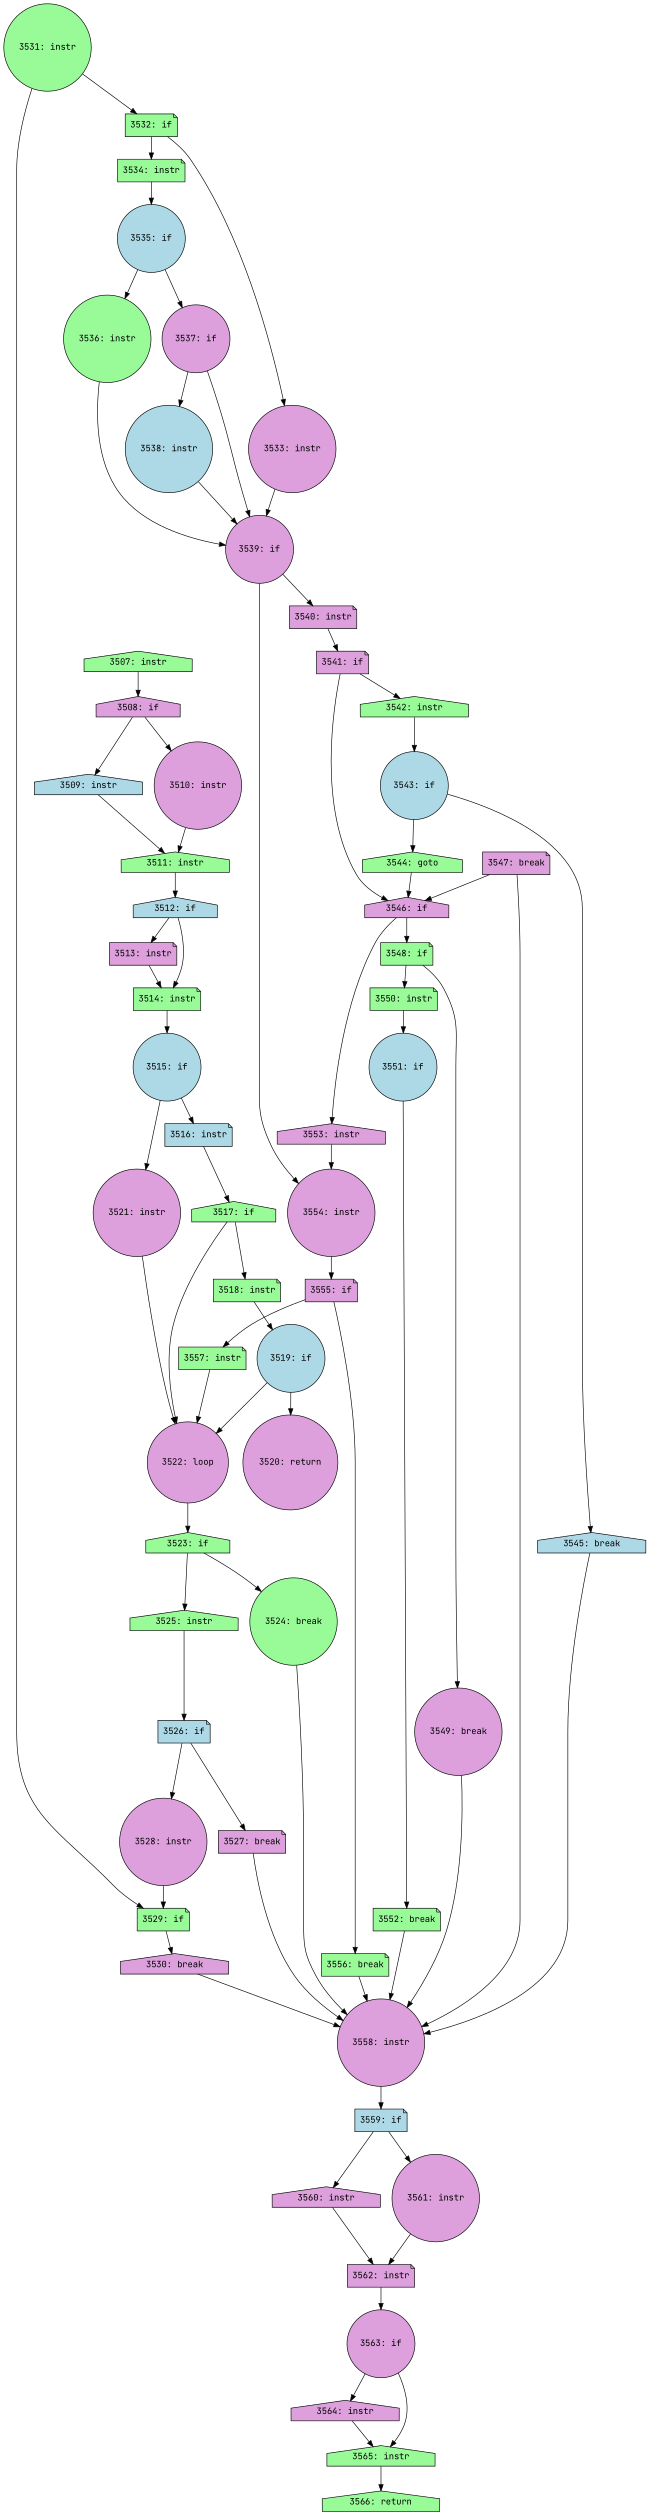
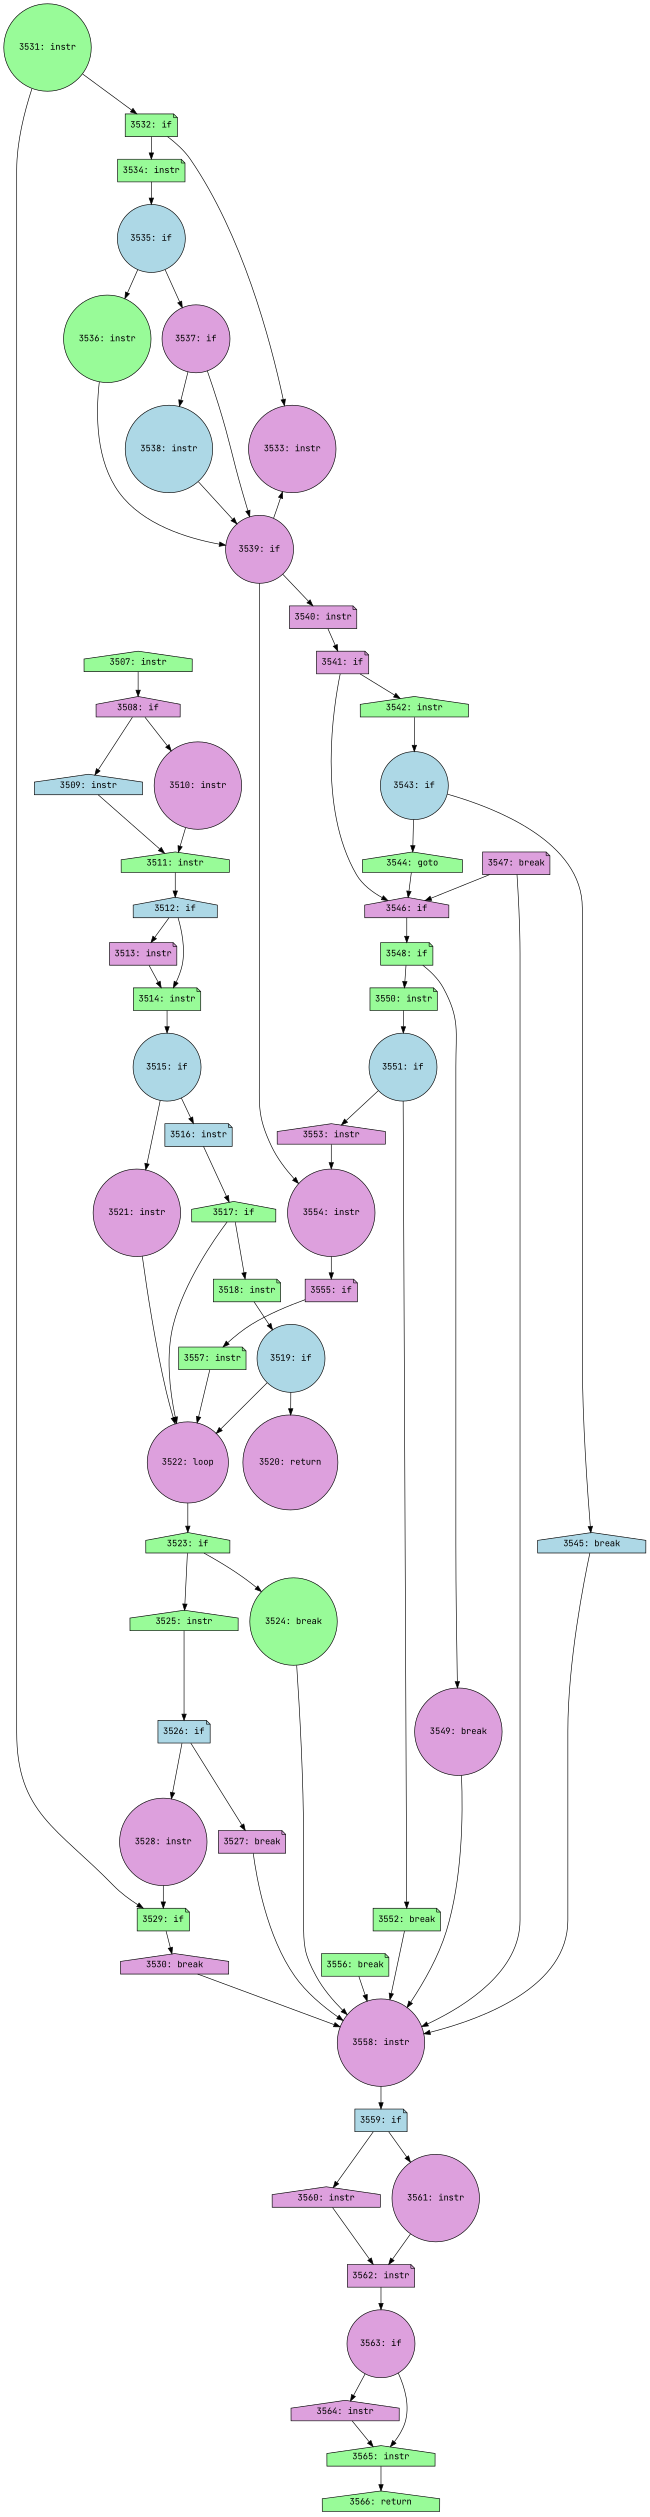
  digraph {
    fontname="JetBrains Mono"
    node [fillcolor=plum fontname="JetBrains Mono" shape=circle style=filled]
    edge [fontname="JetBrains Mono"]
    n1 [fillcolor=palegreen label="3507: instr" shape=house]
    n2 [label="3508: if" shape=house]
    n3 [fillcolor=lightblue label="3509: instr" shape=house]
    n4 [label="3510: instr"]
    n5 [fillcolor=palegreen label="3511: instr" shape=house]
    n6 [fillcolor=lightblue label="3512: if" shape=house]
    n7 [label="3513: instr" shape=note]
    n8 [fillcolor=palegreen label="3514: instr" shape=note]
    n9 [fillcolor=lightblue label="3515: if"]
    n10 [fillcolor=lightblue label="3516: instr" shape=note]
    n11 [label="3521: instr"]
    n12 [fillcolor=palegreen label="3517: if" shape=house]
    n13 [label="3522: loop"]
    n14 [fillcolor=palegreen label="3518: instr" shape=note]
    n15 [fillcolor=palegreen label="3523: if" shape=house]
    n16 [fillcolor=lightblue label="3519: if"]
    n17 [label="3520: return"]
    n18 [fillcolor=palegreen label="3525: instr" shape=house]
    n19 [fillcolor=palegreen label="3524: break"]
    n20 [fillcolor=lightblue label="3526: if" shape=note]
    n21 [label="3558: instr"]
    n22 [label="3527: break" shape=note]
    n23 [label="3528: instr"]
    n24 [fillcolor=lightblue label="3559: if" shape=note]
    n25 [label="3560: instr" shape=house]
    n26 [label="3561: instr"]
    n27 [fillcolor=palegreen label="3529: if" shape=note]
    n28 [label="3530: break" shape=house]
    n29 [fillcolor=palegreen label="3531: instr"]
    n30 [fillcolor=palegreen label="3532: if" shape=note]
    n31 [label="3533: instr"]
    n32 [fillcolor=palegreen label="3534: instr" shape=note]
    n33 [label="3539: if"]
    n34 [fillcolor=lightblue label="3535: if"]
    n35 [label="3540: instr" shape=note]
    n36 [label="3554: instr"]
    n37 [fillcolor=palegreen label="3536: instr"]
    n38 [label="3537: if"]
    n39 [label="3541: if" shape=note]
    n40 [label="3555: if" shape=note]
    n41 [fillcolor=lightblue label="3538: instr"]
    n42 [fillcolor=palegreen label="3542: instr" shape=house]
    n43 [label="3546: if" shape=house]
    n44 [fillcolor=palegreen label="3556: break" shape=note]
    n45 [fillcolor=palegreen label="3557: instr" shape=note]
    n46 [fillcolor=lightblue label="3543: if"]
    n47 [fillcolor=palegreen label="3548: if" shape=note]
    n48 [fillcolor=palegreen label="3544: goto" shape=house]
    n49 [fillcolor=lightblue label="3545: break" shape=house]
    n50 [label="3547: break" shape=note]
    n51 [label="3549: break"]
    n52 [fillcolor=palegreen label="3550: instr" shape=note]
    n53 [fillcolor=lightblue label="3551: if"]
    n54 [fillcolor=palegreen label="3552: break" shape=note]
    n55 [label="3553: instr" shape=house]
    n56 [label="3562: instr" shape=note]
    n57 [label="3563: if"]
    n58 [label="3564: instr" shape=house]
    n59 [fillcolor=palegreen label="3565: instr" shape=house]
    n60 [fillcolor=palegreen label="3566: return" shape=house]
    n1 -> n2
    n2 -> n3
    n2 -> n4
    n3 -> n5
    n4 -> n5
    n5 -> n6
    n6 -> n7
    n6 -> n8
    n7 -> n8
    n8 -> n9
    n9 -> n10
    n9 -> n11
    n10 -> n12
    n11 -> n13
    n12 -> n13
    n12 -> n14
    n13 -> n15
    n14 -> n16
    n15 -> n18
    n15 -> n19
    n16 -> n13
    n16 -> n17
    n18 -> n20
    n19 -> n21
    n20 -> n22
    n20 -> n23
    n21 -> n24
    n22 -> n21
    n23 -> n27
    n24 -> n25
    n24 -> n26
    n25 -> n56
    n26 -> n56
    n27 -> n28
    n28 -> n21
    n29 -> n27
    n29 -> n30
    n30 -> n31
    n30 -> n32
-   n31 -> n33
+   n33 -> n31
    n32 -> n34
    n33 -> n35
    n33 -> n36
    n34 -> n37
    n34 -> n38
    n35 -> n39
    n36 -> n40
    n37 -> n33
    n38 -> n33
    n38 -> n41
    n39 -> n42
    n39 -> n43
-   n40 -> n44
    n40 -> n45
    n41 -> n33
    n42 -> n46
    n43 -> n47
    n44 -> n21
    n45 -> n13
    n46 -> n48
    n46 -> n49
    n47 -> n51
    n47 -> n52
    n48 -> n43
    n49 -> n21
    n50 -> n21
    n50 -> n43
    n51 -> n21
    n52 -> n53
    n53 -> n54
-   n43 -> n55
+   n53 -> n55
    n54 -> n21
    n55 -> n36
    n56 -> n57
    n57 -> n58
    n57 -> n59
    n58 -> n59
    n59 -> n60
  }
